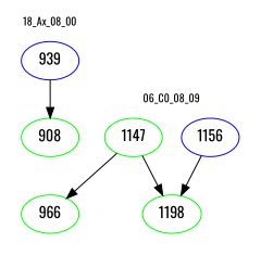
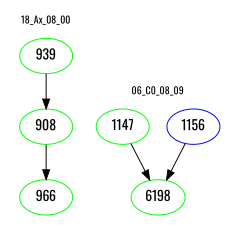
  digraph {
    fontname=Oswald
    node [color=green fontname=Oswald]
    edge [color=black fontname=Oswald]
-   n1 [color=blue label=939]
+   n1 [label=939]
    n2 [label=908]
    n3 [label=966]
    n4 [color=blue label=1156]
    n5 [label=1147]
-   n6 [label=1198]
+   n6 [label=6198]
    subgraph cluster_1 {
      color=white
      fontsize=10
      label="18_Ax_08_00"
      n1
      n2
      n3
    }
    subgraph cluster_2 {
      color=white
      fontsize=10
      label="06_C0_08_09"
      n4
      n5
      n6
    }
    n1 -> n2
-   n5 -> n3
+   n2 -> n3
    n4 -> n6
    n5 -> n6
  }
